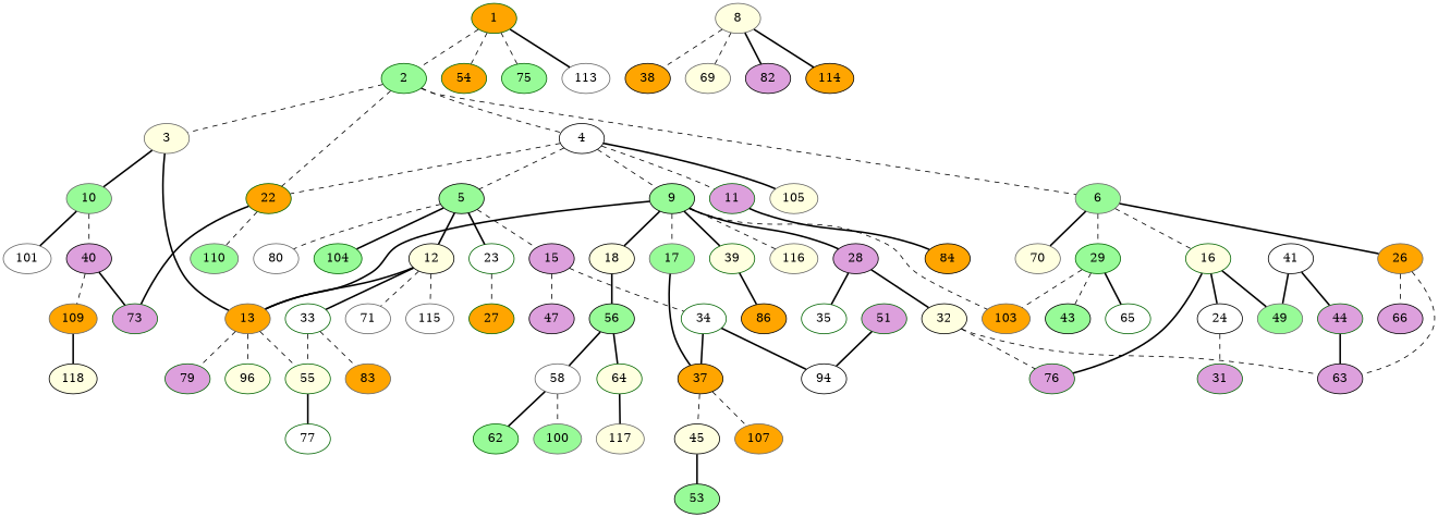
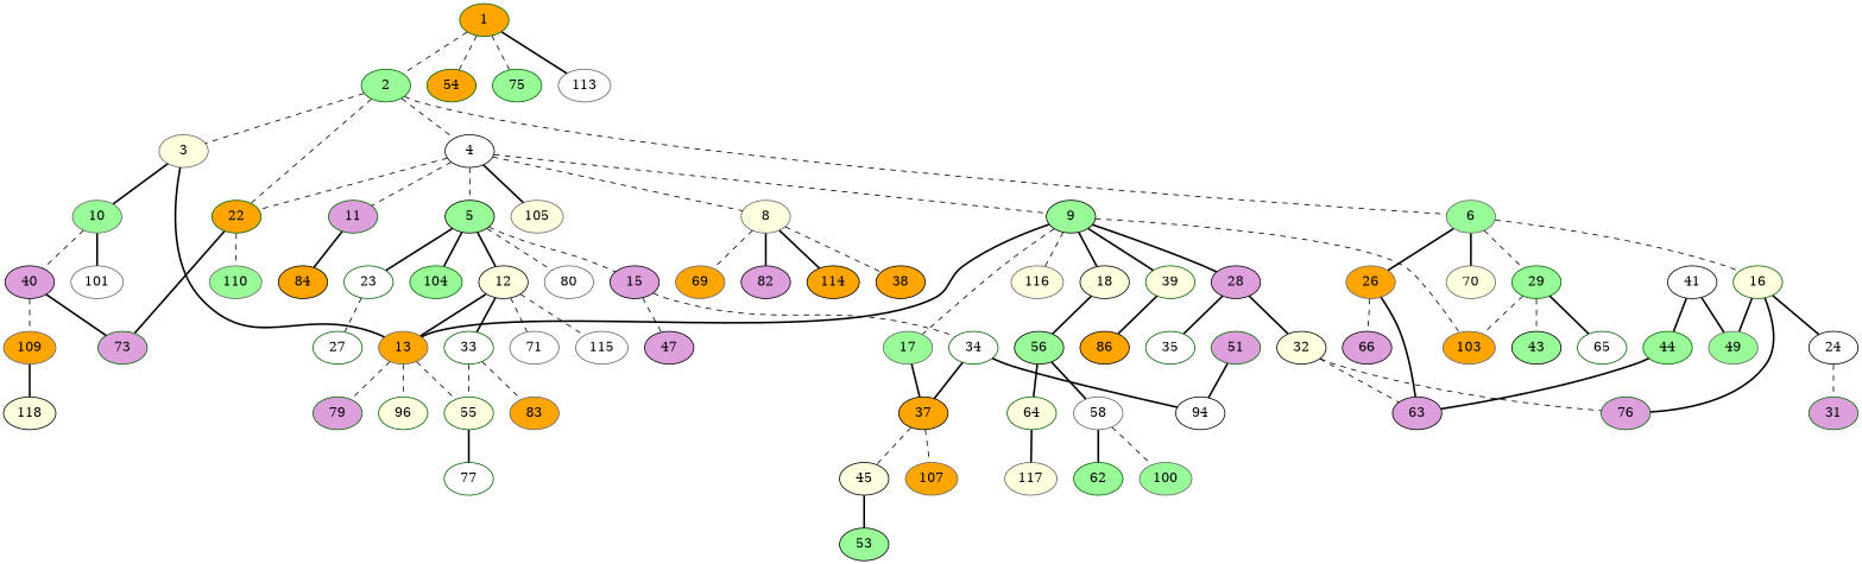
  graph {
    node [color=darkgreen fillcolor=white style=filled]
    edge [style=bold]
    1 [fillcolor=orange super="+98"]
    2 [fillcolor=palegreen]
    54 [fillcolor=orange]
    75 [fillcolor=palegreen]
    113 [color=gray40]
    3 [color=gray40 fillcolor=lightyellow super="+20"]
    4 [color=black super="+7"]
    6 [color=gray40 fillcolor=palegreen super="+72"]
    22 [fillcolor=orange super="+52"]
    10 [color=gray40 fillcolor=palegreen super="+88"]
    13 [color=gray40 fillcolor=orange super="+21"]
    5 [color=black fillcolor=palegreen super="+85"]
    8 [color=gray40 fillcolor=lightyellow super="+19"]
    9 [color=black fillcolor=palegreen super="+14"]
    11 [fillcolor=plum super="+25"]
    105 [color=gray40 fillcolor=lightyellow]
    16 [fillcolor=lightyellow super="+36"]
    26 [color=gray40 fillcolor=orange]
    29 [fillcolor=palegreen super="+90"]
    70 [color=gray40 fillcolor=lightyellow]
    73 [fillcolor=plum super="+89"]
    110 [color=gray40 fillcolor=palegreen]
    40 [color=black fillcolor=plum super="+68"]
    101 [color=gray40]
    55 [fillcolor=lightyellow super="+59"]
    79 [fillcolor=plum]
    96 [fillcolor=lightyellow]
    12 [color=black fillcolor=lightyellow super="+48"]
    15 [color=black fillcolor=plum]
    23 [super="+91"]
    80 [color=gray40]
    104 [fillcolor=palegreen]
    38 [color=black fillcolor=orange]
-   69 [color=gray40 fillcolor=lightyellow]
+   69 [color=gray40 fillcolor=orange]
    82 [color=black fillcolor=plum]
    114 [color=black fillcolor=orange]
    17 [color=gray40 fillcolor=palegreen]
    18 [color=black fillcolor=lightyellow super="+74"]
    28 [color=black fillcolor=plum super="+61"]
    39 [fillcolor=lightyellow super="+42"]
    103 [color=gray40 fillcolor=orange]
    116 [color=gray40 fillcolor=lightyellow]
    84 [color=black fillcolor=orange]
    33
    71 [color=gray40 super="+97"]
    115 [color=gray40]
    34 [super="+46"]
    47 [color=black fillcolor=plum]
-   27 [fillcolor=orange]
+   27
    24 [color=black super="+106"]
    49 [color=gray40 fillcolor=palegreen super="+87"]
    76 [fillcolor=plum super="+92"]
    63 [color=black fillcolor=plum super="+67"]
    66 [color=black fillcolor=plum]
    43 [color=black fillcolor=palegreen]
    65
    37 [color=black fillcolor=orange super="+57"]
    56 [color=black fillcolor=palegreen super="+78"]
    32 [color=black fillcolor=lightyellow super="+50"]
    35
    86 [color=black fillcolor=orange super="+99"]
    109 [color=gray40 fillcolor=orange]
    83 [color=gray40 fillcolor=orange]
    51 [fillcolor=plum super="+95"]
    94 [color=black]
    77 [super="+111"]
    31 [fillcolor=plum]
    45 [color=black fillcolor=lightyellow]
    107 [color=gray40 fillcolor=orange]
    58 [color=gray40 super="+81"]
    64 [fillcolor=lightyellow super="+102"]
    41 [color=black super="+60"]
-   44 [fillcolor=plum super="+93"]
+   44 [fillcolor=palegreen super="+93"]
    53 [color=black fillcolor=palegreen super="+112"]
    118 [color=black fillcolor=lightyellow]
    62 [fillcolor=palegreen]
    100 [color=gray40 fillcolor=palegreen]
    117 [color=gray40 fillcolor=lightyellow]
    1 -- 2 [style=dashed]
    1 -- 54 [style=dashed]
    1 -- 75 [style=dashed]
    1 -- 113
    2 -- 3 [style=dashed]
    2 -- 4 [style=dashed]
    2 -- 6 [style=dashed]
    2 -- 22 [style=dashed]
    3 -- 10
    3 -- 13
    4 -- 22 [style=dashed]
    4 -- 5 [style=dashed]
+   4 -- 8 [style=dashed]
    4 -- 9 [style=dashed]
    4 -- 11 [style=dashed]
    4 -- 105
    6 -- 16 [style=dashed]
    6 -- 26
    6 -- 29 [style=dashed]
    6 -- 70
    22 -- 73
    22 -- 110 [style=dashed]
    10 -- 40 [style=dashed]
    10 -- 101
    13 -- 55 [style=dashed]
    13 -- 79 [style=dashed]
    13 -- 96 [style=dashed]
    5 -- 12
    5 -- 15 [style=dashed]
    5 -- 23
    5 -- 80 [style=dashed]
    5 -- 104
    8 -- 38 [style=dashed]
    8 -- 69 [style=dashed]
    8 -- 82
    8 -- 114
    9 -- 13
    9 -- 17 [style=dashed]
    9 -- 18
    9 -- 28
    9 -- 39
    9 -- 103 [style=dashed]
    9 -- 116 [style=dashed]
    11 -- 84
    16 -- 24
    16 -- 49
    16 -- 76
-   26 -- 63 [style=dashed]
+   26 -- 63
    26 -- 66 [style=dashed]
    29 -- 103 [style=dashed]
    29 -- 43 [style=dashed]
    29 -- 65
    40 -- 73
    40 -- 109 [style=dashed]
    55 -- 77
    12 -- 13
    12 -- 33
    12 -- 71 [style=dashed]
    12 -- 115 [style=dashed]
    15 -- 34 [style=dashed]
    15 -- 47 [style=dashed]
    23 -- 27 [style=dashed]
    17 -- 37
    18 -- 56
    28 -- 32
    28 -- 35
    39 -- 86
    33 -- 55 [style=dashed]
    33 -- 83 [style=dashed]
    34 -- 37
    34 -- 94
    24 -- 31 [style=dashed]
    37 -- 45 [style=dashed]
    37 -- 107 [style=dashed]
    56 -- 58
    56 -- 64
    32 -- 76 [style=dashed]
    32 -- 63 [style=dashed]
    109 -- 118
    51 -- 94
    45 -- 53
    58 -- 62
    58 -- 100 [style=dashed]
    64 -- 117
    41 -- 49
    41 -- 44
    44 -- 63
  }
